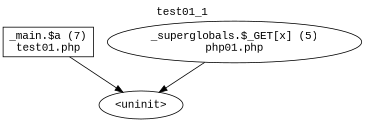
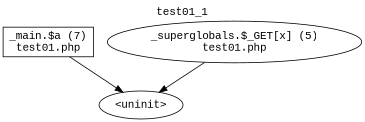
  digraph {
    fontname="Liberation Mono"
    label=test01_1
    labelloc=t
    node [fontname="Liberation Mono" shape=ellipse]
    edge [fontname="Liberation Mono"]
    n1 [label="_main.$a (7)\ntest01.php" shape=box]
    n2 [label="<uninit>"]
-   n3 [label="_superglobals.$_GET[x] (5)\nphp01.php"]
+   n3 [label="_superglobals.$_GET[x] (5)\ntest01.php"]
    n1 -> n2
    n3 -> n2
  }
